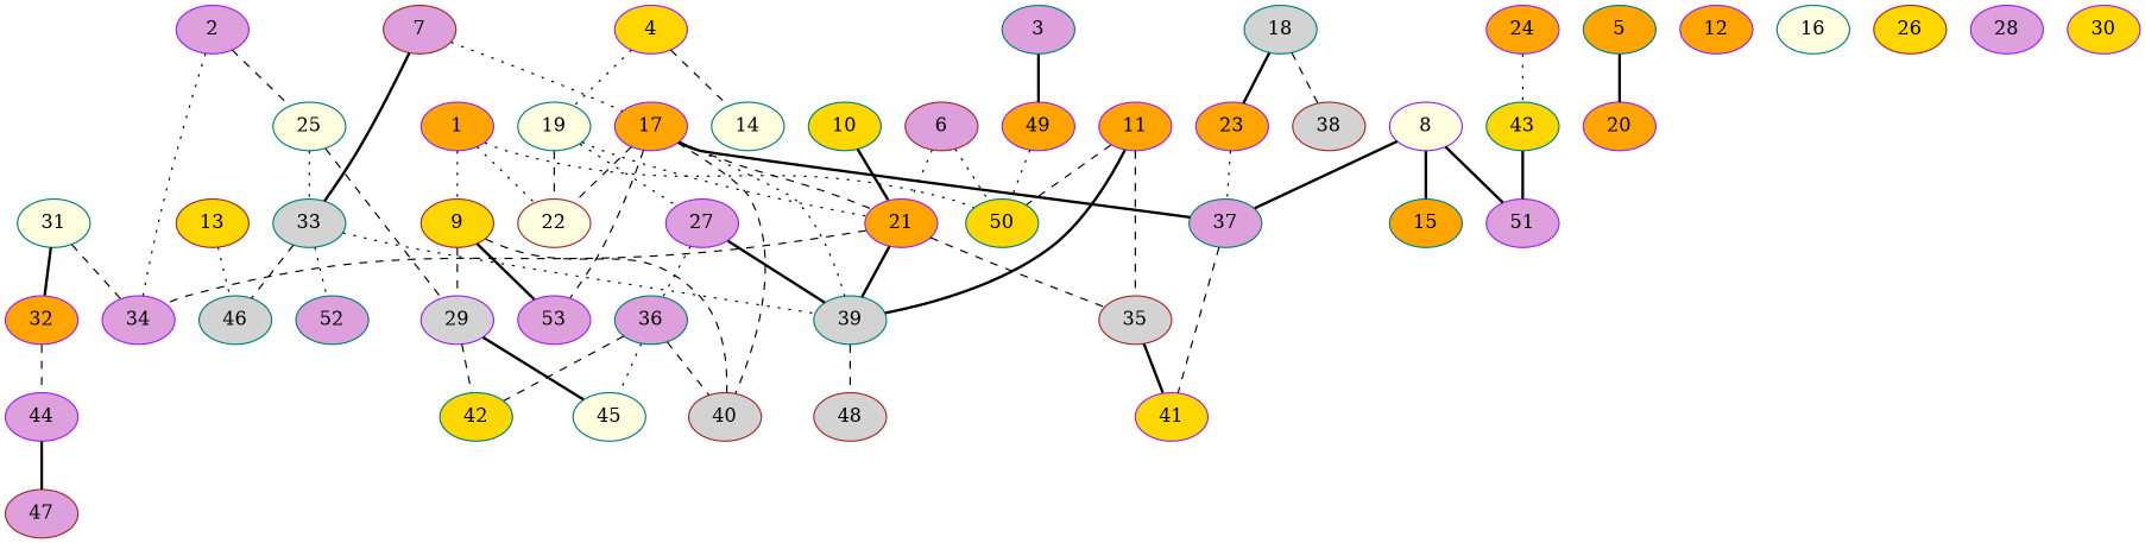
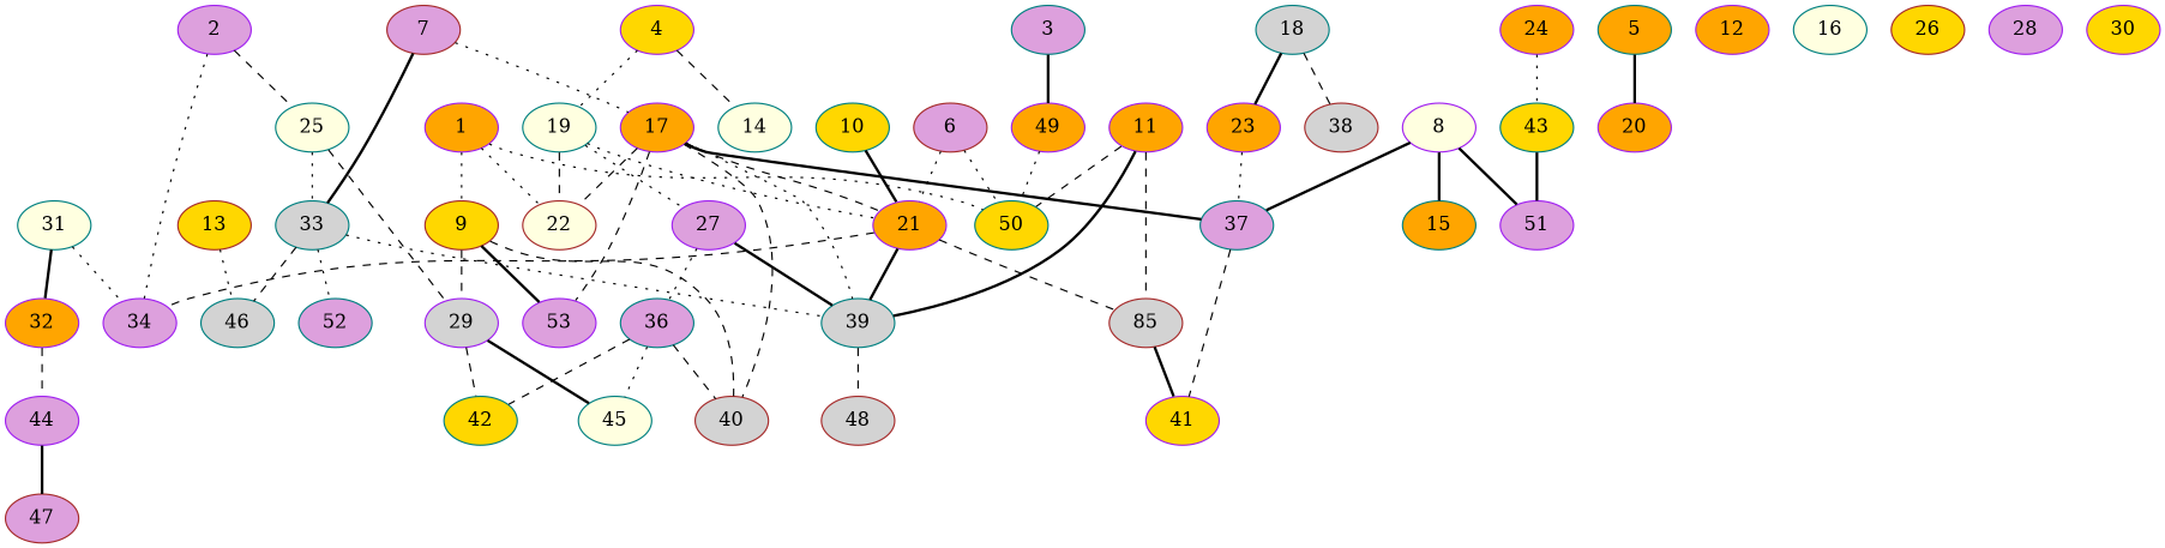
  graph {
    node [color=purple fillcolor=plum style=filled]
    edge [style=dashed]
    1 [fillcolor=orange]
    9 [color=brown fillcolor=gold]
    22 [color=brown fillcolor=lightyellow]
    50 [color=teal fillcolor=gold]
    29 [fillcolor=lightgrey]
    40 [color=brown fillcolor=lightgrey]
    53
    25 [color=teal fillcolor=lightyellow]
    2
    34
    33 [color=teal fillcolor=lightgrey]
    3 [color=teal]
    49 [fillcolor=orange]
    4 [fillcolor=gold]
    14 [color=teal fillcolor=lightyellow]
    19 [color=teal fillcolor=lightyellow]
    21 [fillcolor=orange]
    27
    5 [color=teal fillcolor=orange]
    20 [fillcolor=orange]
    6 [color=brown]
-   35 [color=brown fillcolor=lightgrey]
+   35 [color=brown fillcolor=lightgrey label=85]
    39 [color=teal fillcolor=lightgrey]
    7 [color=brown]
    17 [fillcolor=orange]
    37 [color=teal]
    46 [color=teal fillcolor=lightgrey]
    52 [color=teal]
    8 [fillcolor=lightyellow]
    15 [color=teal fillcolor=orange]
    51
    41 [fillcolor=gold]
    42 [color=teal fillcolor=gold]
    45 [color=teal fillcolor=lightyellow]
    10 [color=teal fillcolor=gold]
    11 [fillcolor=orange]
    48 [color=brown fillcolor=lightgrey]
    12 [fillcolor=orange]
    13 [color=brown fillcolor=gold]
    16 [color=teal fillcolor=lightyellow]
    18 [color=teal fillcolor=lightgrey]
    23 [fillcolor=orange]
    38 [color=brown fillcolor=lightgrey]
    36 [color=teal]
    24 [fillcolor=orange]
    43 [color=teal fillcolor=gold]
    26 [color=brown fillcolor=gold]
    28
    30 [fillcolor=gold]
    31 [color=teal fillcolor=lightyellow]
    32 [fillcolor=orange]
    44
    47 [color=brown]
    1 -- 9 [style=dotted]
    1 -- 22 [style=dotted]
    1 -- 50 [style=dotted]
    9 -- 29
    9 -- 40
    9 -- 53 [style=bold]
    29 -- 42
    29 -- 45 [style=bold]
    25 -- 29
    25 -- 33 [style=dotted]
    2 -- 25
    2 -- 34 [style=dotted]
    33 -- 39 [style=dotted]
    33 -- 46
    33 -- 52 [style=dotted]
    3 -- 49 [style=bold]
    49 -- 50 [style=dotted]
    4 -- 14
    4 -- 19 [style=dotted]
    19 -- 22
    19 -- 21 [style=dotted]
    19 -- 27 [style=dotted]
    21 -- 34
    21 -- 35
    21 -- 39 [style=bold]
    27 -- 39 [style=bold]
    27 -- 36 [style=dotted]
    5 -- 20 [style=bold]
    6 -- 50 [style=dotted]
    6 -- 21 [style=dotted]
    35 -- 41 [style=bold]
    39 -- 48
    7 -- 33 [style=bold]
    7 -- 17 [style=dotted]
    17 -- 22
    17 -- 40
    17 -- 53
    17 -- 21
    17 -- 39 [style=dotted]
    17 -- 37 [style=bold]
    37 -- 41
    8 -- 37 [style=bold]
    8 -- 15 [style=bold]
    8 -- 51 [style=bold]
    10 -- 21 [style=bold]
    11 -- 50
    11 -- 35
    11 -- 39 [style=bold]
    13 -- 46 [style=dotted]
    18 -- 23 [style=bold]
    18 -- 38
    23 -- 37 [style=dotted]
    36 -- 40
    36 -- 42
    36 -- 45 [style=dotted]
    24 -- 43 [style=dotted]
    43 -- 51 [style=bold]
-   31 -- 34
+   31 -- 34 [style=dotted]
    31 -- 32 [style=bold]
    32 -- 44
    44 -- 47 [style=bold]
  }
